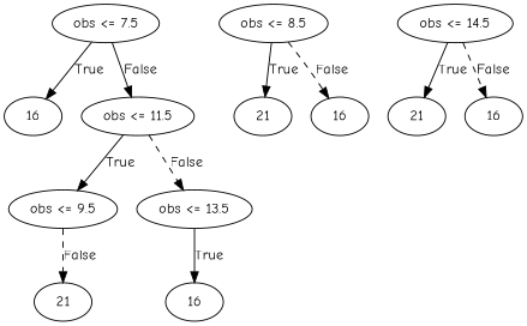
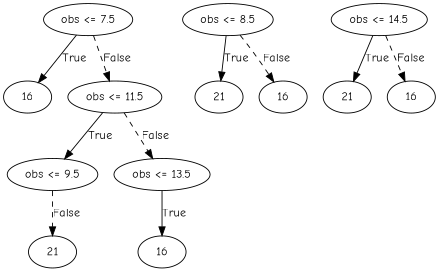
  digraph {
    fontname="Comic Neue"
    node [fontname="Comic Neue"]
    edge [fontname="Comic Neue"]
    n1 [label="obs <= 7.5"]
    n2 [label=16]
    n3 [label="obs <= 11.5"]
    n4 [label="obs <= 9.5"]
    n5 [label="obs <= 13.5"]
    n6 [label=21]
    n7 [label=16]
    n8 [label="obs <= 8.5"]
    n9 [label=21]
    n10 [label=16]
    n11 [label="obs <= 14.5"]
    n12 [label=21]
    n13 [label=16]
    n1 -> n2 [label=True]
-   n1 -> n3 [label=False style=solid]
+   n1 -> n3 [label=False style=dashed]
    n3 -> n4 [label=True]
    n3 -> n5 [label=False style=dashed]
    n4 -> n6 [label=False style=dashed]
    n5 -> n7 [label=True]
    n8 -> n9 [label=True]
    n8 -> n10 [label=False style=dashed]
    n11 -> n12 [label=True]
    n11 -> n13 [label=False style=dashed]
  }
